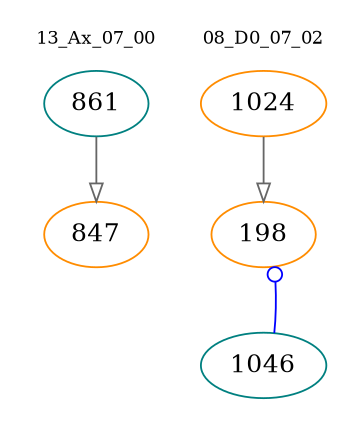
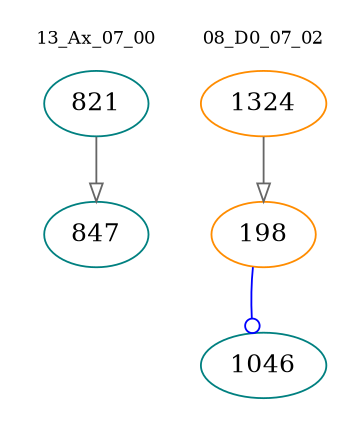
  digraph {
    node [color=teal]
    edge [arrowhead=onormal color=gray40]
-   n1 [label=861]
-   n2 [color=darkorange label=847]
-   n3 [color=darkorange label=1024]
+   n1 [label=821]
+   n2 [label=847]
+   n3 [color=darkorange label=1324]
    n4 [color=darkorange label=198]
    n5 [label=1046]
    subgraph cluster_1 {
      color=white
      fontsize=10
      label="13_Ax_07_00"
      n1
      n2
    }
    subgraph cluster_2 {
      color=white
      fontsize=10
      label="08_D0_07_02"
      n3
      n4
      n5
    }
    n1 -> n2
    n3 -> n4
-   n5 -> n4 [arrowhead=odot color=blue]
+   n4 -> n5 [arrowhead=odot color=blue]
  }
